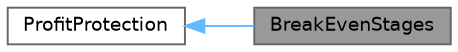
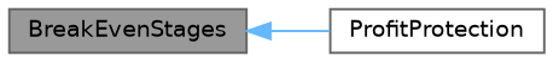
  digraph {
    rankdir=LR
    node [color=gray40 fontname=Helvetica fontsize=10 shape=box style=filled]
    n1 [fillcolor=grey60 fontcolor=black height=0.2 label=BreakEvenStages width=0.4]
    n2 [fillcolor=white height=0.2 label=ProfitProtection width=0.4]
-   n2 -> n1 [color=steelblue1 dir=back fontname=Helvetica fontsize=10 labelfontname=Helvetica labelfontsize=10 style=solid]
+   n1 -> n2 [color=steelblue1 dir=back fontname=Helvetica fontsize=10 labelfontname=Helvetica labelfontsize=10 style=solid]
  }
